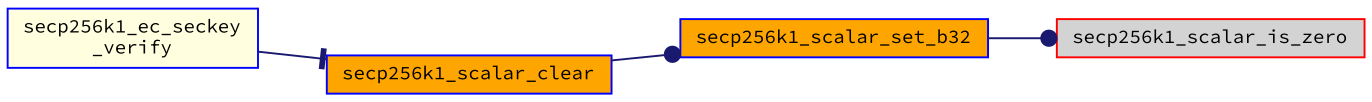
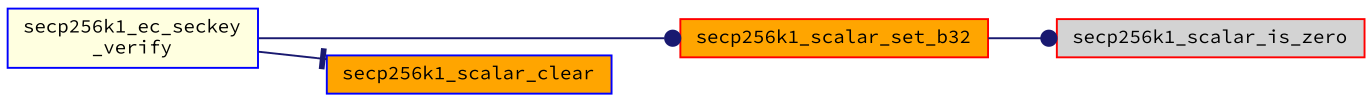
  digraph {
    fontname="Source Code Pro"
    rankdir=LR
    node [color=blue fillcolor=orange fontname="Source Code Pro" fontsize=10 shape=record style=filled]
    edge [arrowhead=dot color=midnightblue fontname="Source Code Pro" fontsize=10 labelfontname=Helvetica labelfontsize=10 style=solid]
    n1 [fillcolor=lightyellow fontcolor=black height=0.2 label="secp256k1_ec_seckey\l_verify" width=0.4]
-   n2 [height=0.2 label=secp256k1_scalar_set_b32 width=0.4]
+   n2 [color=red height=0.2 label=secp256k1_scalar_set_b32 width=0.4]
    n3 [height=0.2 label=secp256k1_scalar_clear width=0.4]
    n4 [color=red fillcolor=lightgrey height=0.2 label=secp256k1_scalar_is_zero width=0.4]
-   n3 -> n2
+   n1 -> n2
    n1 -> n3 [arrowhead=tee]
    n2 -> n4
  }
